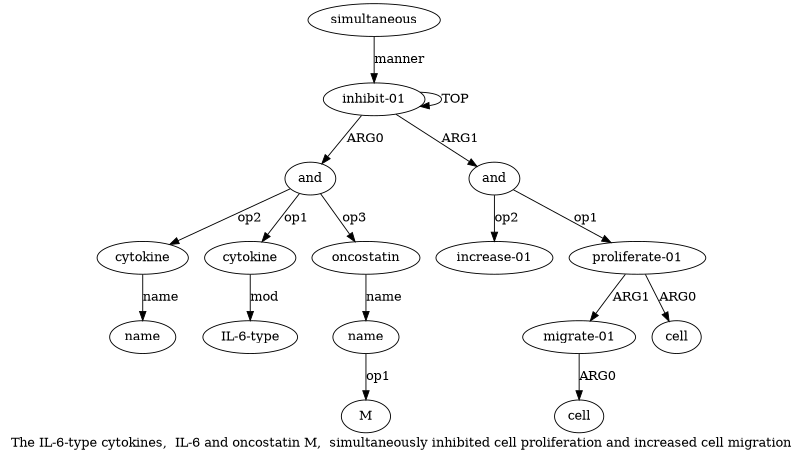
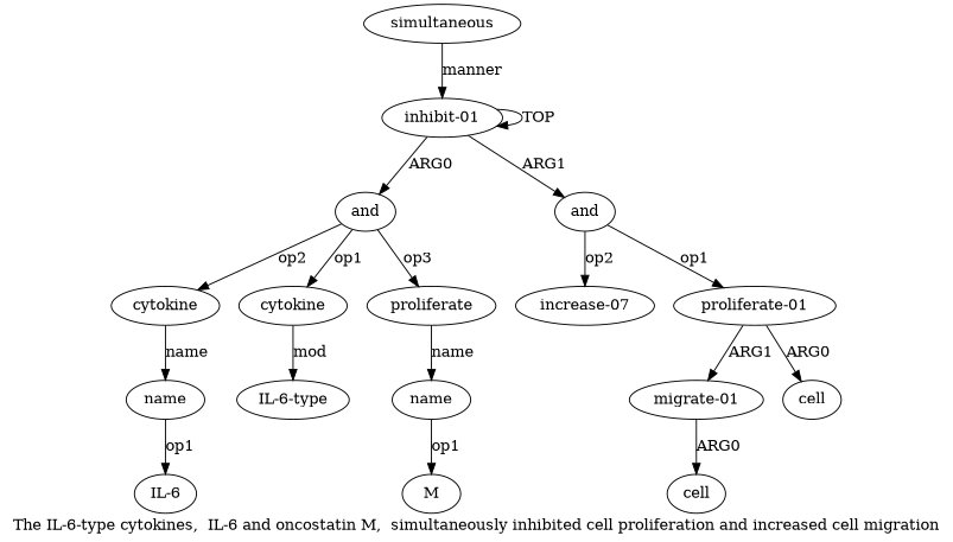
  digraph {
    label="The IL-6-type cytokines,  IL-6 and oncostatin M,  simultaneously inhibited cell proliferation and increased cell migration"
    node [color=black gold_ind=-1 gold_label=cell test_ind=-1 test_label=cell]
    edge [color=black gold_label=op1 test_label=op1]
+   n1 [gold_label="IL-6" label="IL-6" test_label="IL-6"]
    n2 [gold_ind=11 gold_label="migrate-01" label="migrate-01" test_ind=11 test_label="migrate-01"]
    n3 [gold_ind=12 label=cell test_ind=12]
-   n4 [gold_ind=10 gold_label="increase-01" label="increase-01" test_ind=10 test_label="increase-01"]
+   n4 [gold_ind=10 gold_label="increase-01" label="increase-07" test_ind=10 test_label="increase-01"]
    n5 [gold_ind=13 gold_label=simultaneous label=simultaneous test_ind=13 test_label=simultaneous]
    n6 [gold_ind=0 gold_label="inhibit-01" label="inhibit-01" test_ind=0 test_label="inhibit-01"]
    n7 [gold_label=M label=M test_label=M]
    n8 [gold_ind=1 gold_label=and label=and test_ind=1 test_label=and]
    n9 [gold_ind=3 gold_label=cytokine label=cytokine test_ind=3 test_label=cytokine]
    n10 [gold_ind=2 gold_label=cytokine label=cytokine test_ind=2 test_label=cytokine]
-   n11 [gold_ind=5 gold_label=oncostatin label=oncostatin test_ind=5 test_label=oncostatin]
+   n11 [gold_ind=5 gold_label=oncostatin label=proliferate test_ind=5 test_label=oncostatin]
    n12 [gold_ind=4 gold_label=name label=name test_ind=4 test_label=name]
    n13 [gold_label="IL-6-type" label="IL-6-type" test_label="IL-6-type"]
    n14 [gold_ind=6 gold_label=name label=name test_ind=6 test_label=name]
    n15 [gold_ind=7 gold_label=and label=and test_ind=7 test_label=and]
    n16 [gold_ind=8 gold_label="proliferate-01" label="proliferate-01" test_ind=8 test_label="proliferate-01"]
    n17 [gold_ind=9 label=cell test_ind=9]
    n2 -> n3 [gold_label=ARG0 label=ARG0 test_label=ARG0]
    n5 -> n6 [gold_label=manner label=manner test_label=manner]
    n6 -> n6 [gold_label=TOP label=TOP test_label=TOP]
    n6 -> n8 [gold_label=ARG0 label=ARG0 test_label=ARG0]
    n6 -> n15 [gold_label=ARG1 label=ARG1 test_label=ARG1]
    n8 -> n9 [gold_label=op2 label=op2 test_label=op2]
    n8 -> n10 [label=op1]
    n8 -> n11 [gold_label=op3 label=op3 test_label=op3]
    n9 -> n12 [gold_label=name label=name test_label=name]
    n10 -> n13 [gold_label=mod label=mod test_label=mod]
    n11 -> n14 [gold_label=name label=name test_label=name]
+   n12 -> n1 [label=op1]
    n14 -> n7 [label=op1]
    n15 -> n4 [gold_label=op2 label=op2 test_label=op2]
    n15 -> n16 [label=op1]
    n16 -> n2 [gold_label=ARG1 label=ARG1 test_label=ARG1]
    n16 -> n17 [gold_label=ARG0 label=ARG0 test_label=ARG0]
  }
